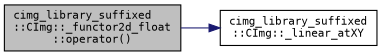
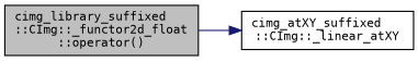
  digraph {
    rankdir=LR
    fontname="DejaVu Sans Mono"
    node [color=black fontname="DejaVu Sans Mono" fontsize=10 shape=record style=filled]
    n1 [fillcolor=grey75 fontcolor=black height=0.2 label="cimg_library_suffixed\l::CImg::_functor2d_float\l::operator()" width=0.4]
-   n2 [fillcolor=white height=0.2 label="cimg_library_suffixed\l::CImg::_linear_atXY" width=0.4]
+   n2 [fillcolor=white height=0.2 label="cimg_atXY_suffixed\l::CImg::_linear_atXY" width=0.4]
    n1 -> n2 [color=midnightblue fontname="DejaVu Sans Mono" fontsize=10 labelfontname=Helvetica labelfontsize=10 style=solid]
  }
